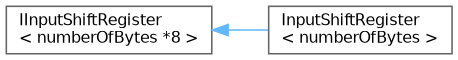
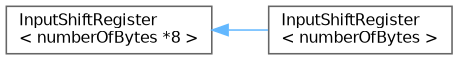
  digraph {
    rankdir=LR
    node [color=grey40 fillcolor=white fontname=Helvetica fontsize=10 shape=box style=filled]
-   n1 [height=0.2 label="IInputShiftRegister\l\< numberOfBytes *8 \>" width=0.4]
+   n1 [height=0.2 label="InputShiftRegister\l\< numberOfBytes *8 \>" width=0.4]
    n2 [height=0.2 label="InputShiftRegister\l\< numberOfBytes \>" width=0.4]
    n1 -> n2 [color=steelblue1 dir=back fontname=Helvetica fontsize=10 labelfontname=Helvetica labelfontsize=10 style=solid]
  }
